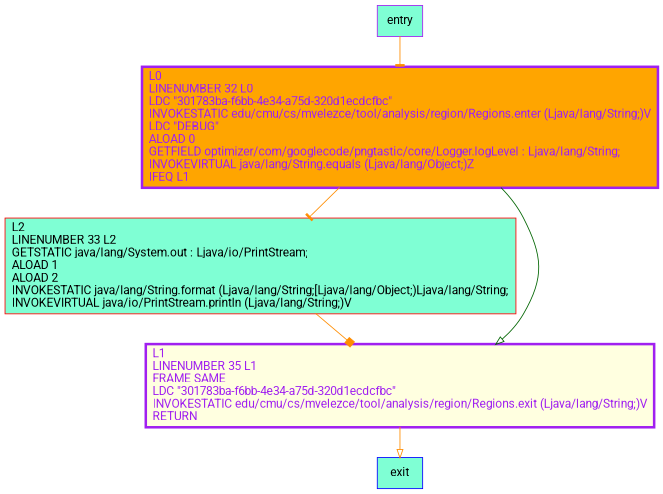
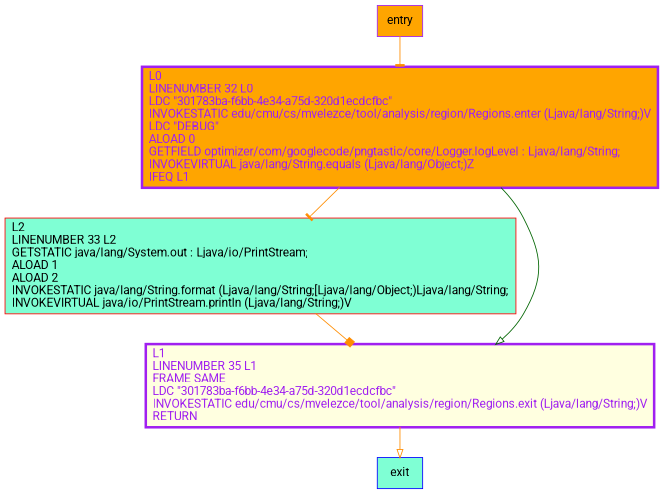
  digraph {
    fontname=Roboto
    node [color=purple shape=record style=filled fillcolor=orange fontname=Roboto]
    edge [color=darkorange arrowhead=tee fontname=Roboto]
    n1 [fontcolor=purple label="L0\lLINENUMBER 32 L0\lLDC \"301783ba-f6bb-4e34-a75d-320d1ecdcfbc\"\lINVOKESTATIC edu/cmu/cs/mvelezce/tool/analysis/region/Regions.enter (Ljava/lang/String;)V\lLDC \"DEBUG\"\lALOAD 0\lGETFIELD optimizer/com/googlecode/pngtastic/core/Logger.logLevel : Ljava/lang/String;\lINVOKEVIRTUAL java/lang/String.equals (Ljava/lang/Object;)Z\lIFEQ L1\l" penwidth=3]
    n2 [label="L2\lLINENUMBER 33 L2\lGETSTATIC java/lang/System.out : Ljava/io/PrintStream;\lALOAD 1\lALOAD 2\lINVOKESTATIC java/lang/String.format (Ljava/lang/String;[Ljava/lang/Object;)Ljava/lang/String;\lINVOKEVIRTUAL java/io/PrintStream.println (Ljava/lang/String;)V\l" fillcolor=aquamarine color=red]
    n3 [fontcolor=purple label="L1\lLINENUMBER 35 L1\lFRAME SAME\lLDC \"301783ba-f6bb-4e34-a75d-320d1ecdcfbc\"\lINVOKESTATIC edu/cmu/cs/mvelezce/tool/analysis/region/Regions.exit (Ljava/lang/String;)V\lRETURN\l" penwidth=3 fillcolor=lightyellow]
    exit [fillcolor=aquamarine color=blue]
-   entry [fillcolor=aquamarine]
+   entry
    n1 -> n2
    n1 -> n3 [color=darkgreen arrowhead=onormal]
    n2 -> n3 [arrowhead=box]
    n3 -> exit [arrowhead=onormal]
    entry -> n1
  }
